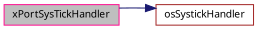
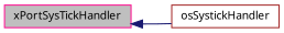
  digraph {
    rankdir=LR
    fontname="Noto Sans"
    node [fontname="Noto Sans" fontsize=10 shape=record style=filled]
    n1 [color=deeppink fillcolor=grey75 fontcolor=black height=0.2 label=xPortSysTickHandler width=0.4]
    n2 [color=brown fillcolor=white height=0.2 label=osSystickHandler width=0.4]
-   n2 -> n1 [color=midnightblue dir=back fontname="Noto Sans" fontsize=10 labelfontname=Helvetica labelfontsize=10 style=solid]
+   n1 -> n2 [color=midnightblue dir=back fontname="Noto Sans" fontsize=10 labelfontname=Helvetica labelfontsize=10 style=solid]
  }
